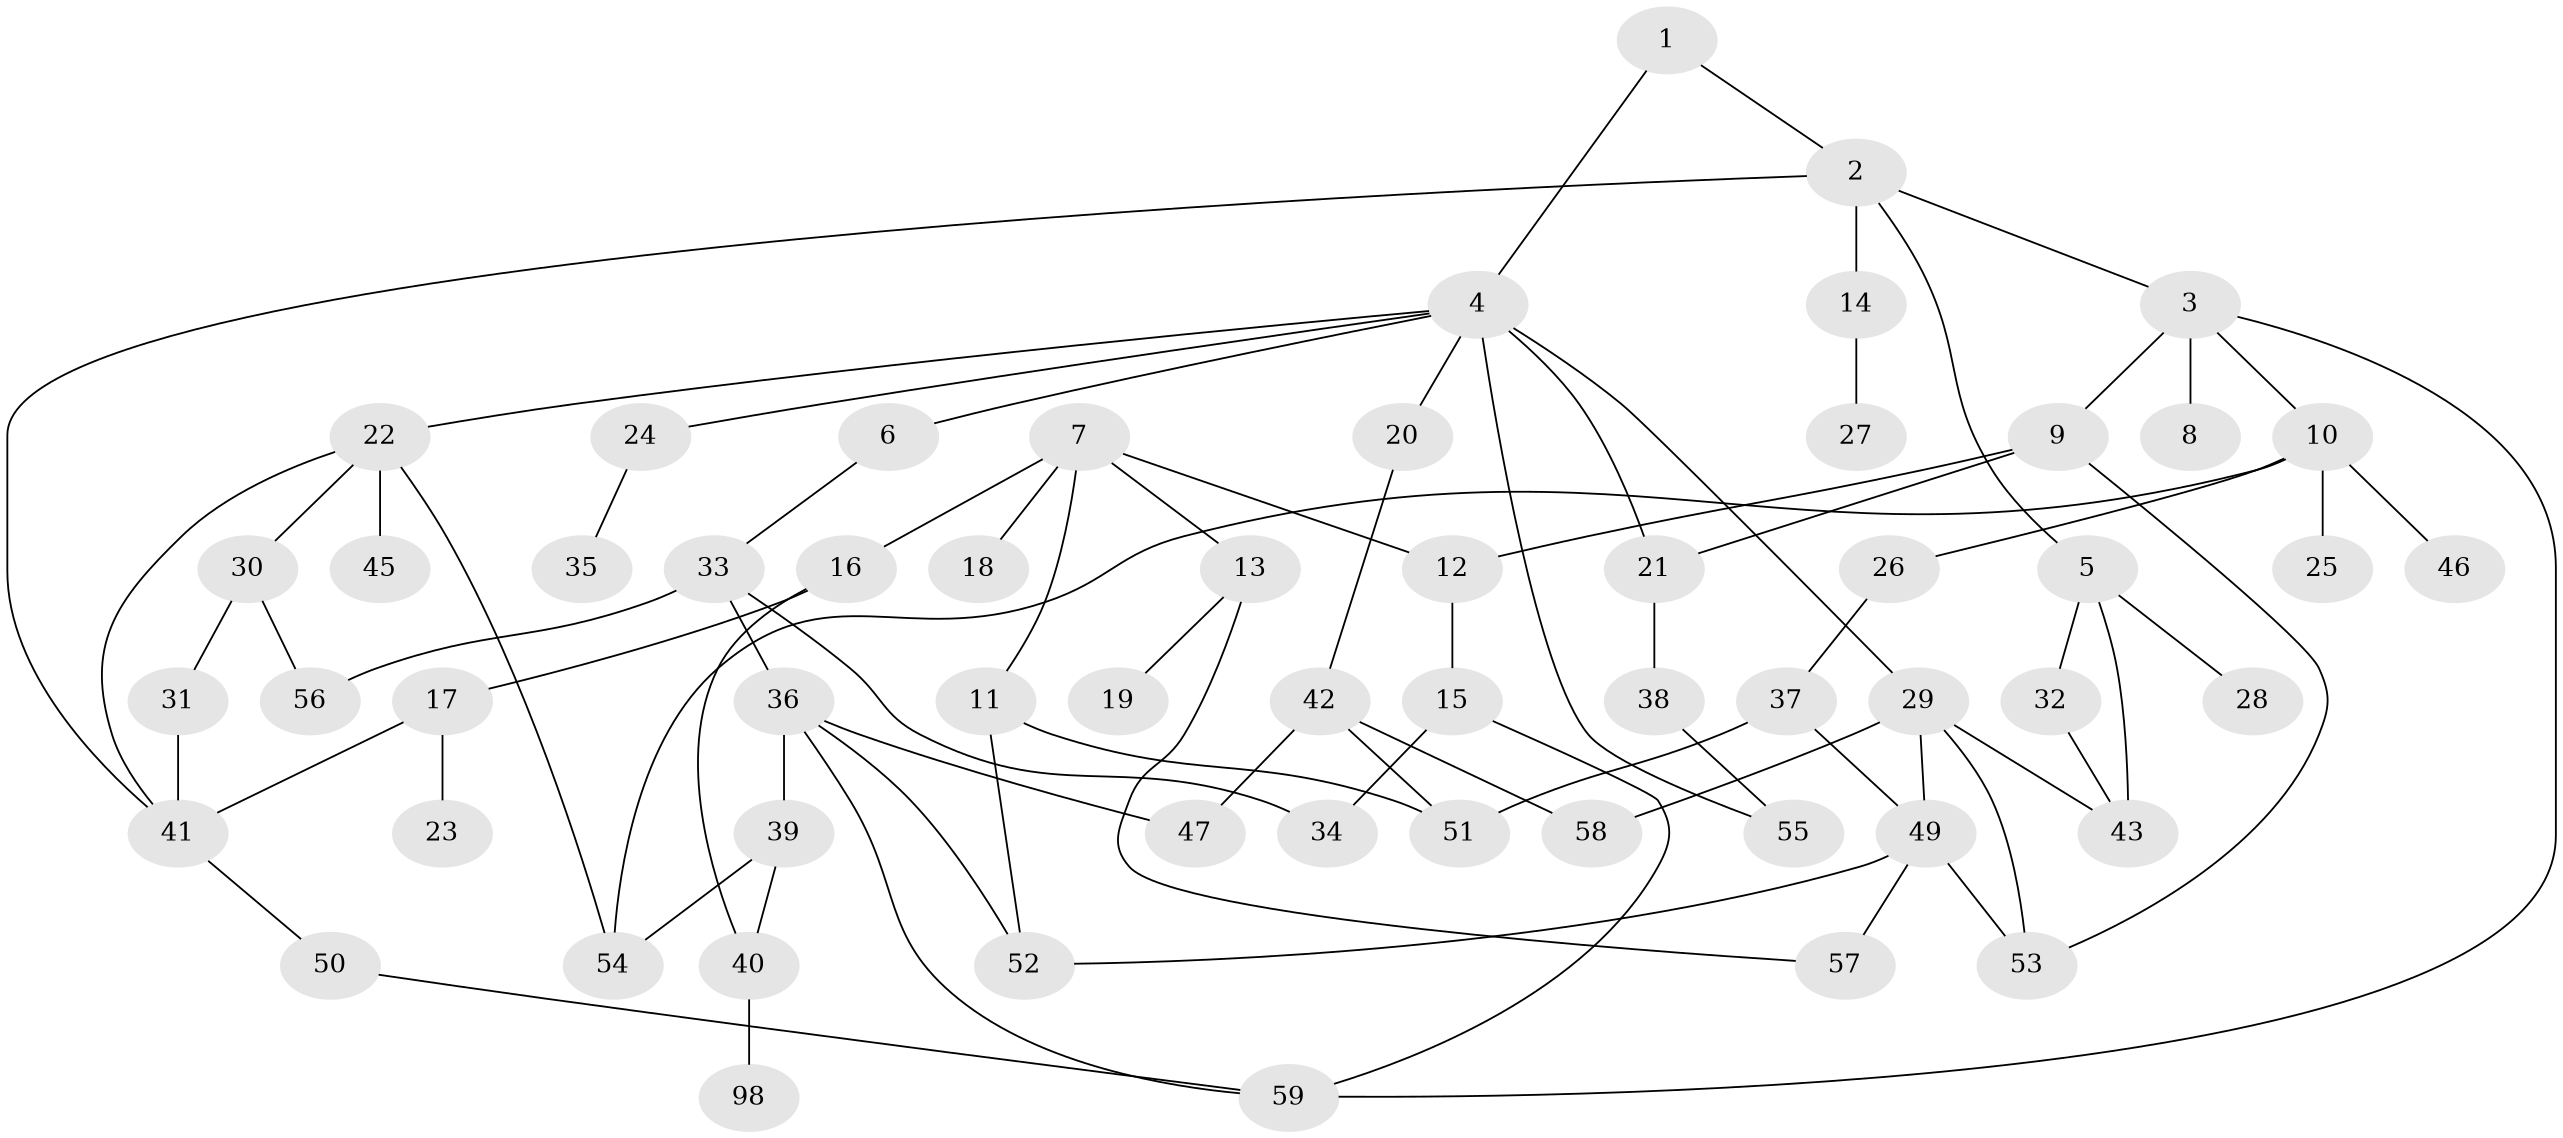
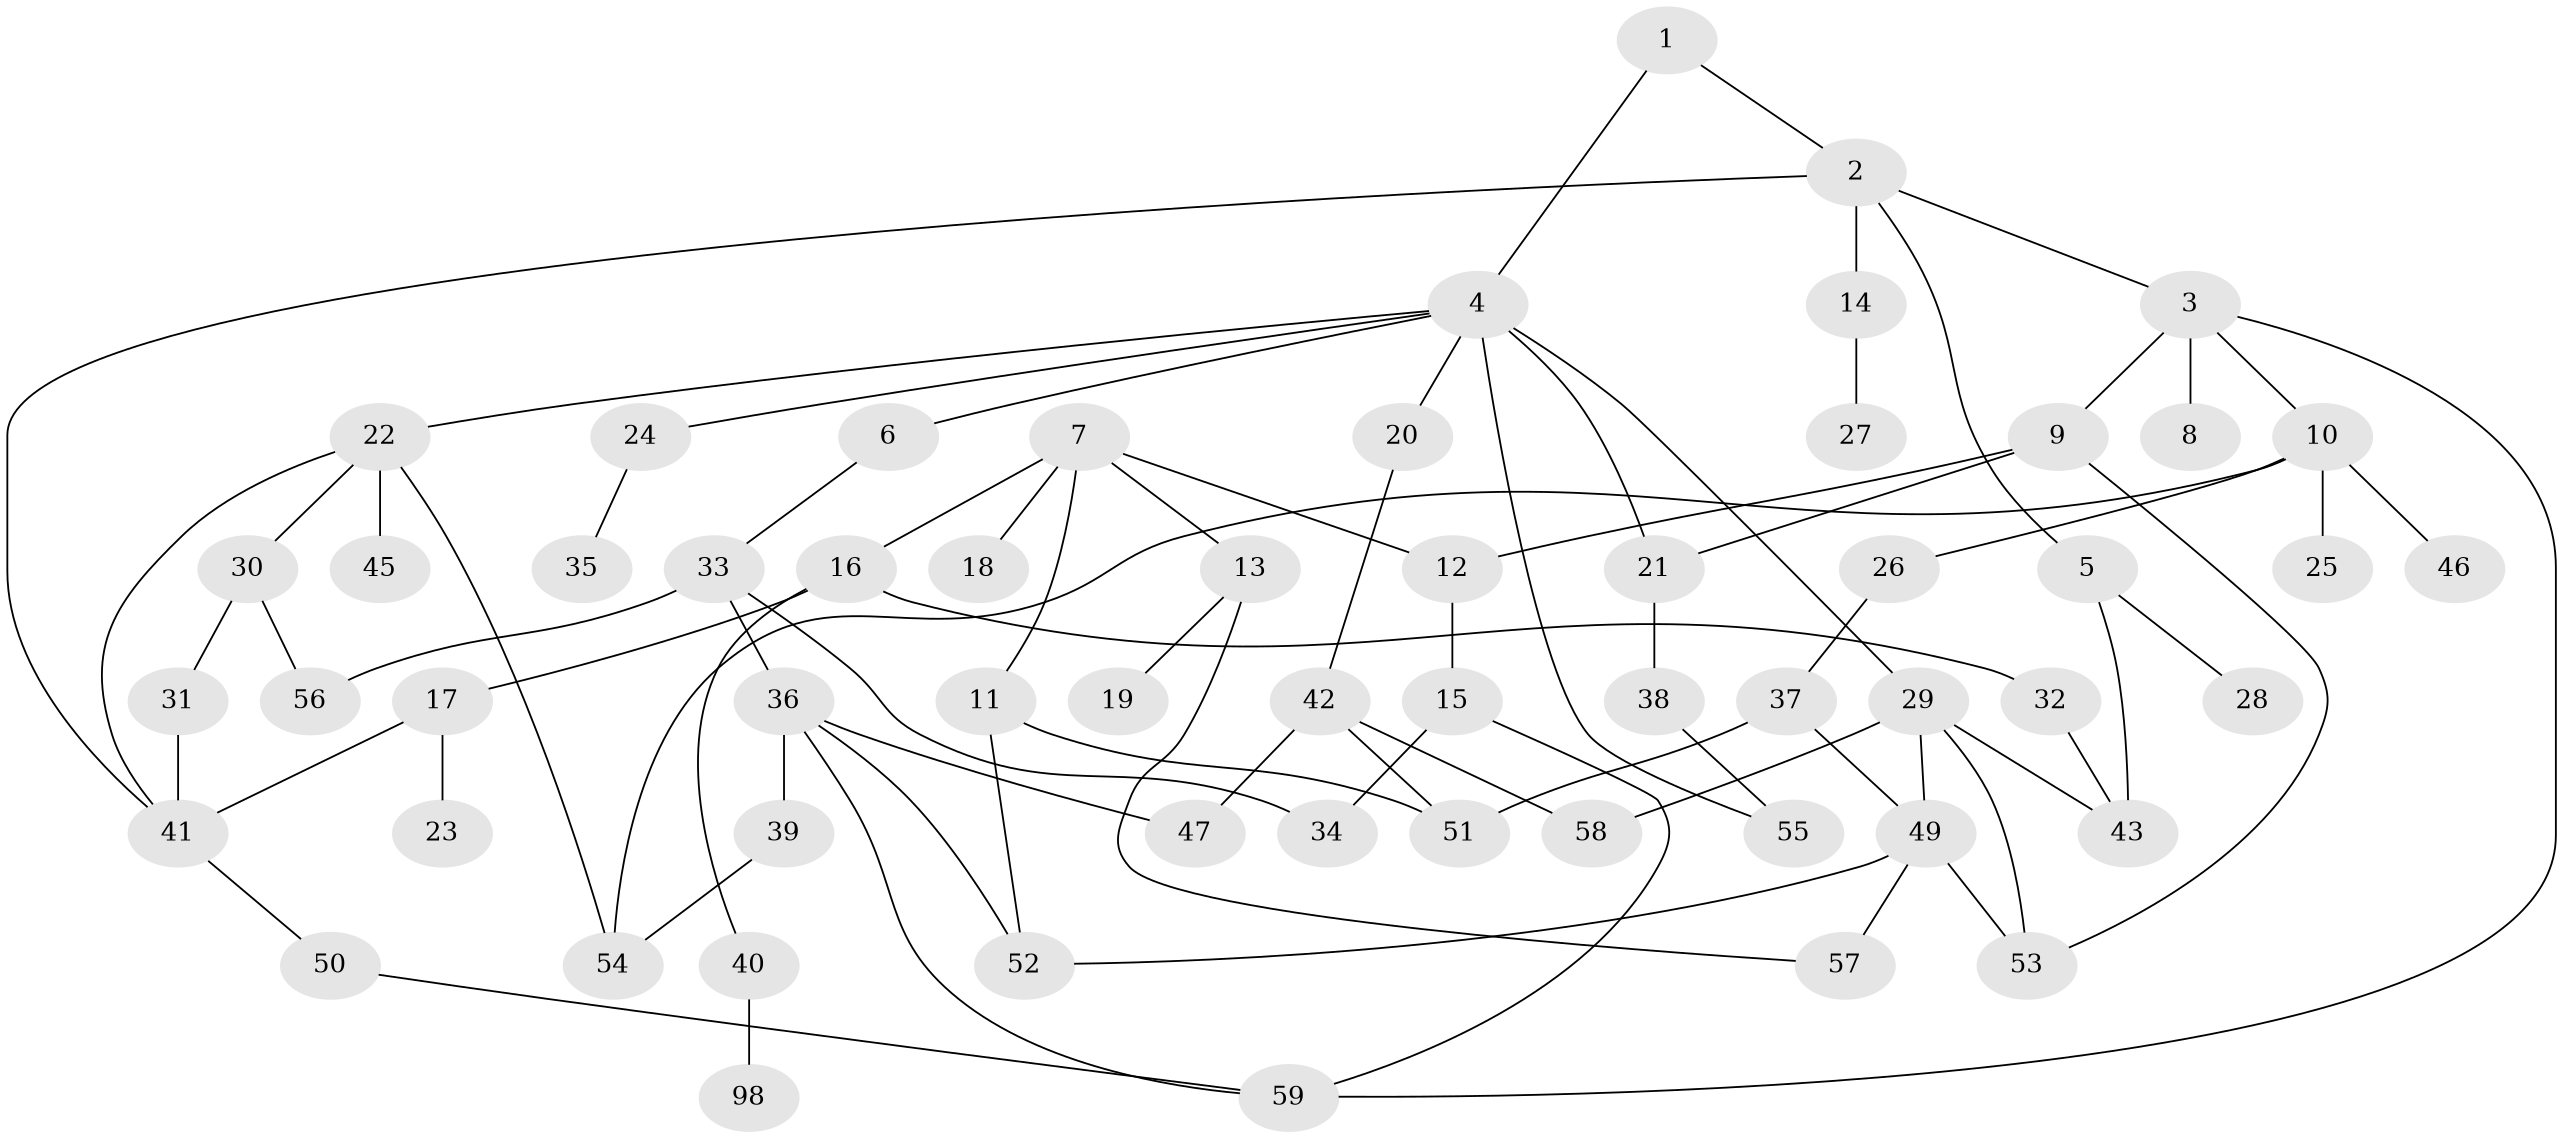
  graph {
    node [color=gray90 style=filled]
    1
    2
    4
    3
    5
    14
    41
    6
    20
    21
    22
    24
    29
    55
    8
    9
    10
    59
    28
    43
    7
    11
    12
    13
    16
    18
    27
    50
    53
    25
    26
    46
    54
    33
    42
    38
    30
    45
    35
    49
    58
    34
    56
    36
    51
    52
    15
    19
    57
    17
    32
    40
    37
    23
    n55 [label=98]
    47
    31
    39
    1 -- 2
    1 -- 4
    2 -- 3
    2 -- 5
    2 -- 14
    2 -- 41
    4 -- 6
    4 -- 20
    4 -- 21
    4 -- 22
    4 -- 24
    4 -- 29
    4 -- 55
    3 -- 8
    3 -- 9
    3 -- 10
    3 -- 59
    5 -- 28
    5 -- 43
    14 -- 27
    41 -- 50
    6 -- 33
    20 -- 42
    21 -- 38
    22 -- 41
    22 -- 54
    22 -- 30
    22 -- 45
    24 -- 35
    29 -- 43
    29 -- 53
    29 -- 49
    29 -- 58
    9 -- 21
    9 -- 12
    9 -- 53
    10 -- 25
    10 -- 26
    10 -- 46
    10 -- 54
    7 -- 11
    7 -- 12
    7 -- 13
    7 -- 16
    7 -- 18
    11 -- 51
    11 -- 52
    12 -- 15
    13 -- 19
    13 -- 57
    16 -- 17
-   5 -- 32
+   16 -- 32
    16 -- 40
    50 -- 59
    26 -- 37
    33 -- 34
    33 -- 56
    33 -- 36
    42 -- 58
    42 -- 51
    42 -- 47
    38 -- 55
    30 -- 56
    30 -- 31
    49 -- 53
    49 -- 52
    49 -- 57
    36 -- 59
    36 -- 52
    36 -- 47
    36 -- 39
    15 -- 59
    15 -- 34
    17 -- 41
    17 -- 23
    32 -- 43
    40 -- n55
    37 -- 49
    37 -- 51
    31 -- 41
    39 -- 54
-   39 -- 40
  }
